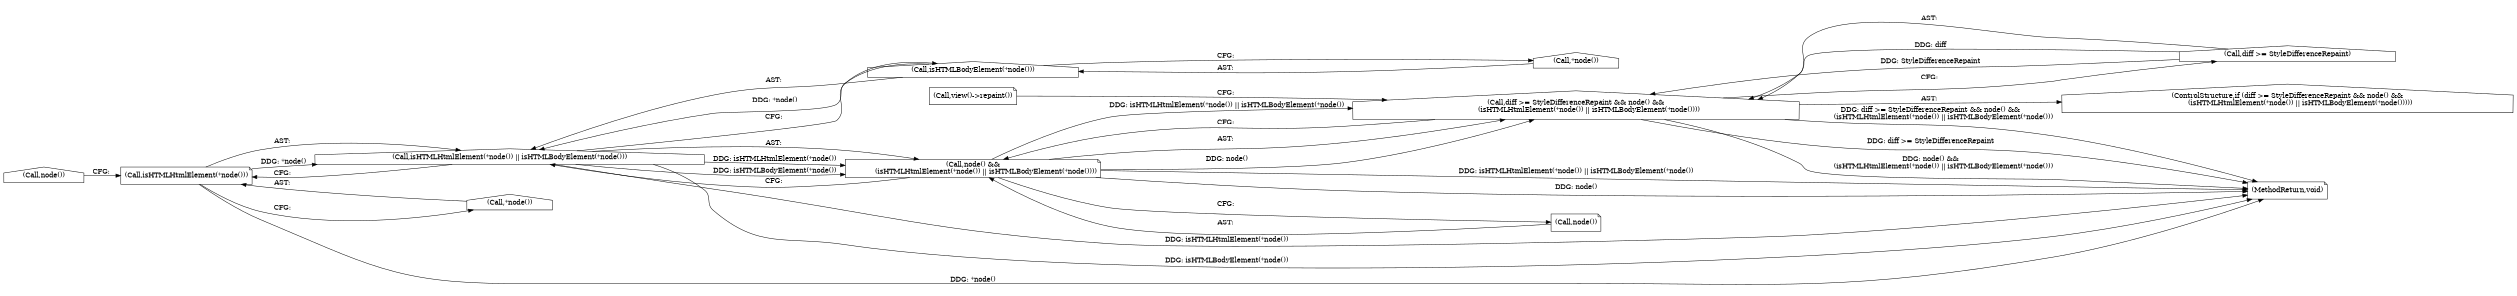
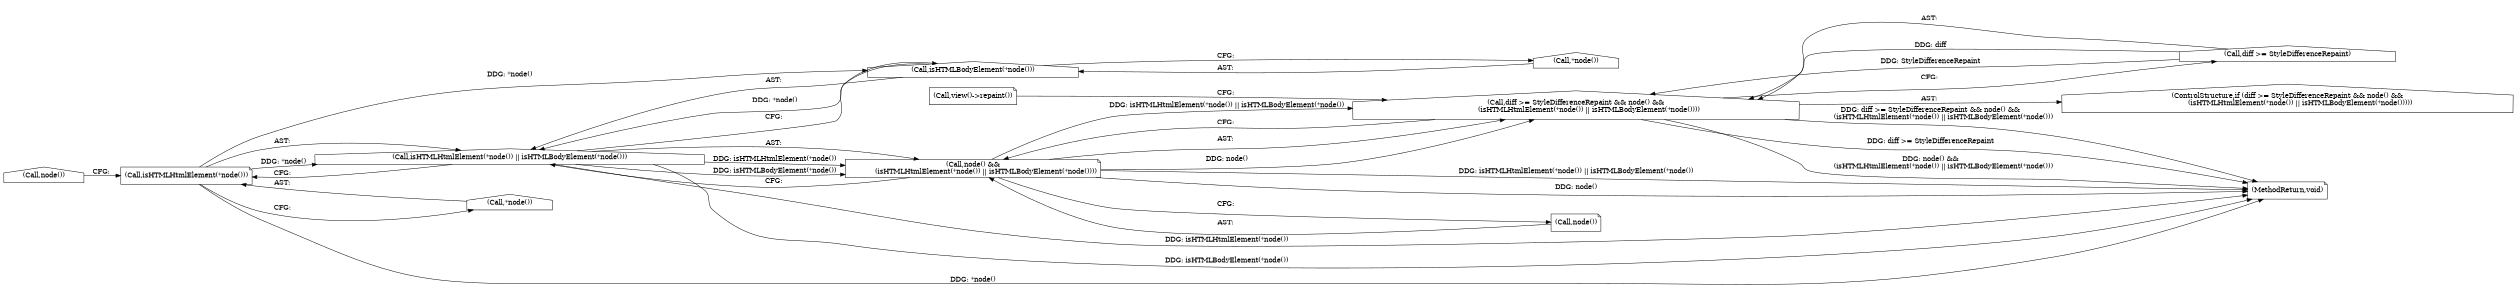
  digraph {
    rankdir=LR
    node [shape=house]
    n1 [label="(Call,isHTMLHtmlElement(*node()))" shape=note]
    n2 [label="(Call,isHTMLHtmlElement(*node()) || isHTMLBodyElement(*node()))"]
    n3 [label="(Call,isHTMLBodyElement(*node()))"]
    n4 [label="(Call,*node())"]
    n5 [label="(MethodReturn,void)" shape=note]
    n6 [label="(Call,node() &&\n            (isHTMLHtmlElement(*node()) || isHTMLBodyElement(*node())))" shape=note]
    n7 [label="(Call,*node())"]
    n8 [label="(Call,diff >= StyleDifferenceRepaint && node() &&\n            (isHTMLHtmlElement(*node()) || isHTMLBodyElement(*node())))"]
    n9 [label="(Call,node())" shape=note]
    n10 [label="(ControlStructure,if (diff >= StyleDifferenceRepaint && node() &&\n            (isHTMLHtmlElement(*node()) || isHTMLBodyElement(*node()))))"]
    n11 [label="(Call,diff >= StyleDifferenceRepaint)"]
    n12 [label="(Call,view()->repaint())" shape=note]
    n13 [label="(Call,node())"]
    n1 -> n2 [label="AST: "]
    n1 -> n2 [label="DDG: *node()"]
+   n1 -> n3 [label="DDG: *node()"]
    n1 -> n4 [label="CFG: "]
    n1 -> n5 [label="DDG: *node()"]
    n2 -> n1 [label="CFG: "]
    n2 -> n3 [label="CFG: "]
    n2 -> n5 [label="DDG: isHTMLHtmlElement(*node())"]
    n2 -> n5 [label="DDG: isHTMLBodyElement(*node())"]
    n2 -> n6 [label="AST: "]
    n2 -> n6 [label="DDG: isHTMLHtmlElement(*node())"]
    n2 -> n6 [label="DDG: isHTMLBodyElement(*node())"]
    n3 -> n2 [label="AST: "]
    n3 -> n2 [label="DDG: *node()"]
    n3 -> n7 [label="CFG: "]
    n4 -> n1 [label="AST: "]
    n6 -> n2 [label="CFG: "]
    n6 -> n5 [label="DDG: isHTMLHtmlElement(*node()) || isHTMLBodyElement(*node())"]
    n6 -> n5 [label="DDG: node()"]
    n6 -> n8 [label="AST: "]
    n6 -> n8 [label="DDG: node()"]
    n6 -> n8 [label="DDG: isHTMLHtmlElement(*node()) || isHTMLBodyElement(*node())"]
    n6 -> n9 [label="CFG: "]
    n7 -> n3 [label="AST: "]
    n8 -> n5 [label="DDG: diff >= StyleDifferenceRepaint && node() &&\n            (isHTMLHtmlElement(*node()) || isHTMLBodyElement(*node()))"]
    n8 -> n5 [label="DDG: diff >= StyleDifferenceRepaint"]
    n8 -> n5 [label="DDG: node() &&\n            (isHTMLHtmlElement(*node()) || isHTMLBodyElement(*node()))"]
    n8 -> n6 [label="CFG: "]
    n8 -> n10 [label="AST: "]
    n8 -> n11 [label="CFG: "]
    n9 -> n6 [label="AST: "]
    n11 -> n8 [label="AST: "]
    n11 -> n8 [label="DDG: diff"]
    n11 -> n8 [label="DDG: StyleDifferenceRepaint"]
    n12 -> n8 [label="CFG: "]
    n13 -> n1 [label="CFG: "]
  }
